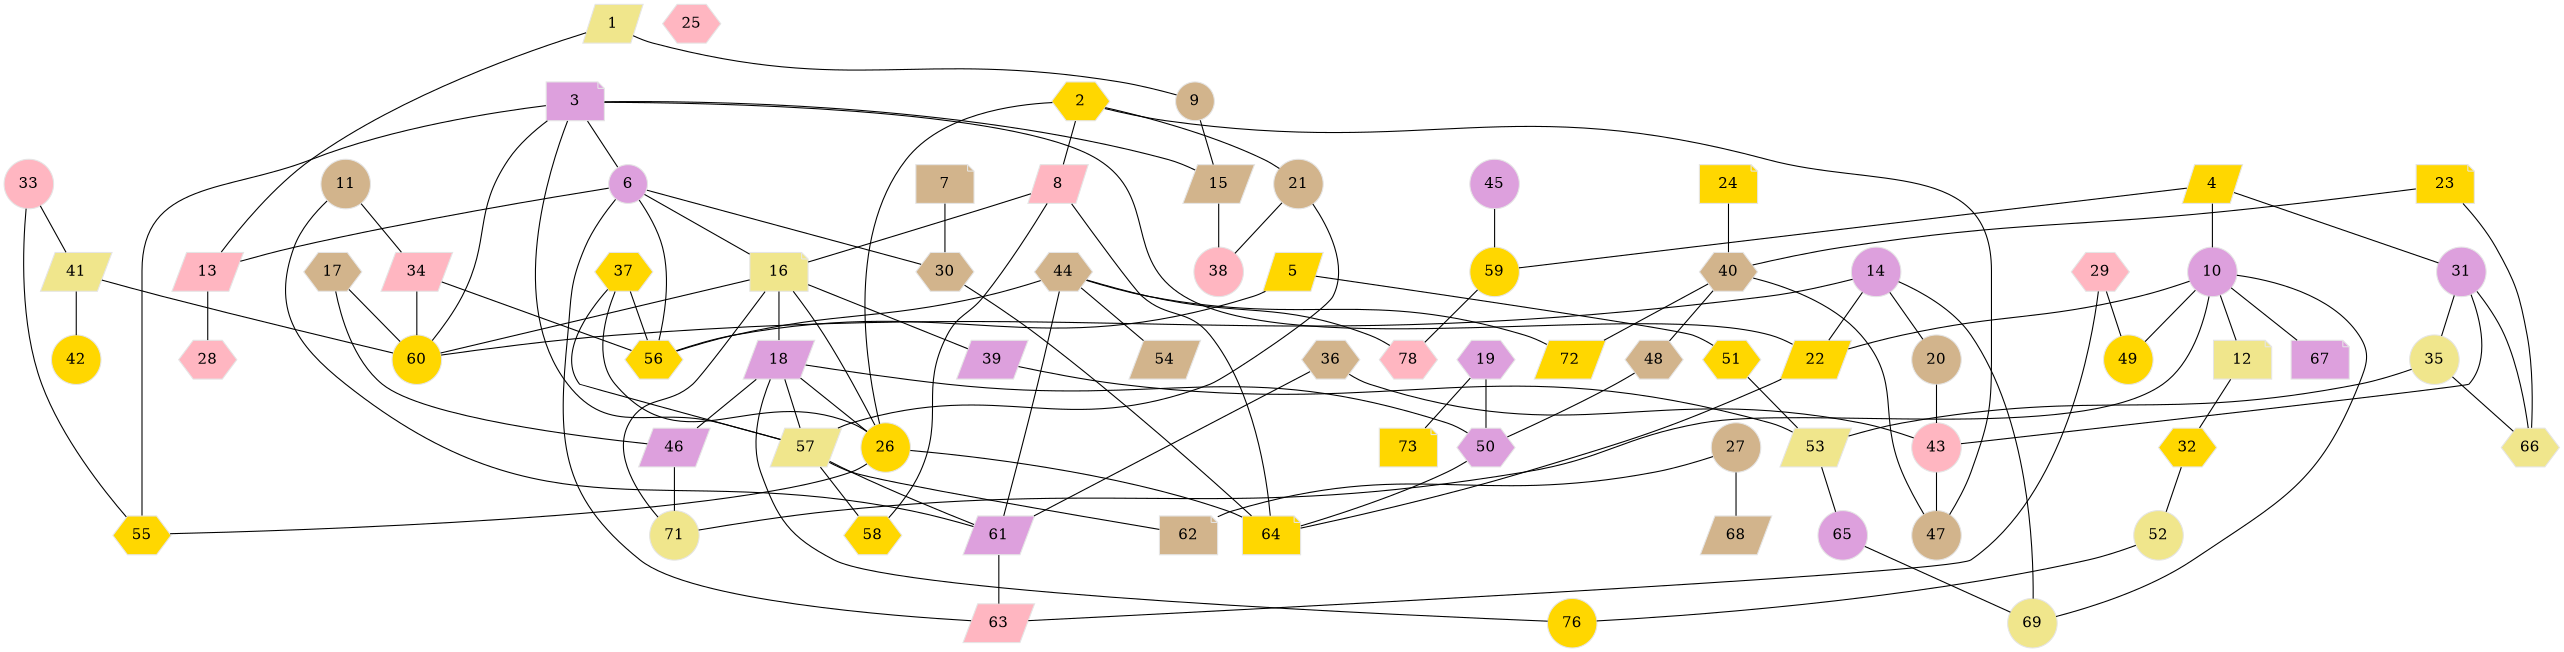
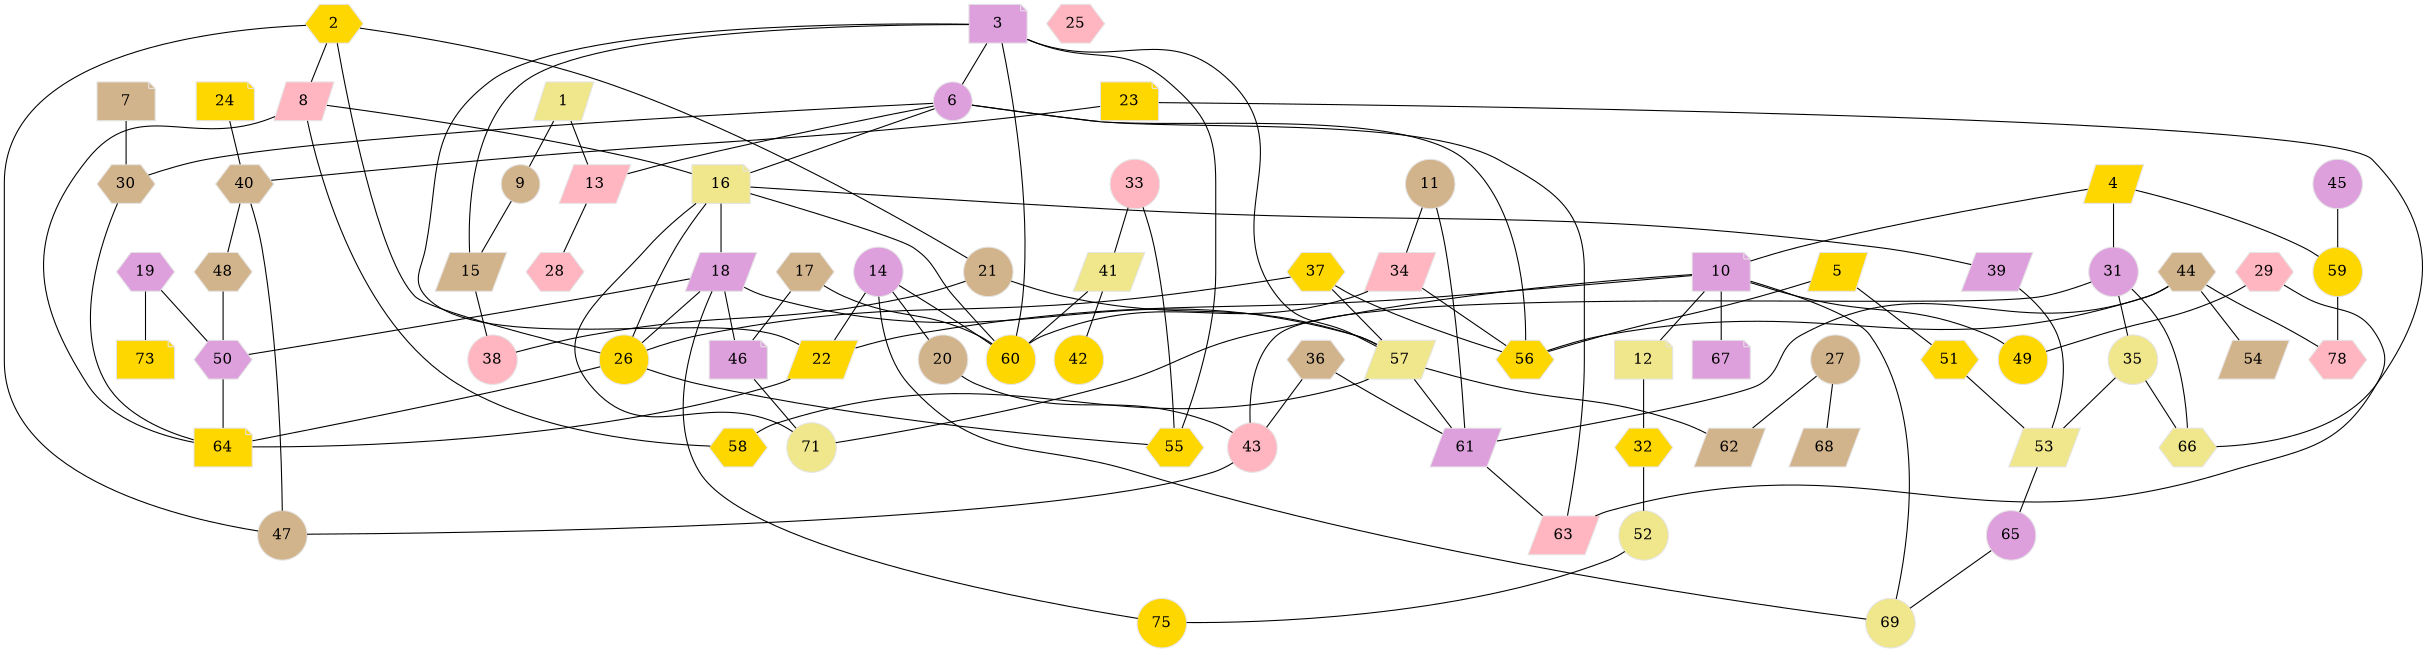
  graph {
    node [color=gray90 fillcolor=gold shape=circle style=filled]
    1 [fillcolor=khaki shape=parallelogram]
    9 [fillcolor=tan]
    13 [fillcolor=lightpink shape=parallelogram]
    15 [fillcolor=tan shape=parallelogram]
    28 [fillcolor=lightpink shape=hexagon]
    50 [fillcolor=plum shape=hexagon]
    64 [shape=note]
    2 [shape=hexagon]
    8 [fillcolor=lightpink shape=parallelogram]
    21 [fillcolor=tan]
    26
    47 [fillcolor=tan]
    16 [fillcolor=khaki shape=note]
    58 [shape=hexagon]
    57 [fillcolor=khaki shape=parallelogram]
    38 [fillcolor=lightpink]
    55 [shape=hexagon]
    3 [fillcolor=plum shape=note]
    6 [fillcolor=plum]
    22 [shape=parallelogram]
    60
    56 [shape=hexagon]
    30 [fillcolor=tan shape=hexagon]
    63 [fillcolor=lightpink shape=parallelogram]
    61 [fillcolor=plum shape=parallelogram]
-   62 [fillcolor=tan shape=note]
+   62 [fillcolor=tan shape=parallelogram]
    4 [shape=parallelogram]
-   10 [fillcolor=plum]
+   10 [fillcolor=plum shape=note]
    31 [fillcolor=plum]
    59
    12 [fillcolor=khaki shape=note]
    49
    67 [fillcolor=plum shape=note]
    69 [fillcolor=khaki]
    71 [fillcolor=khaki]
    43 [fillcolor=lightpink]
    66 [fillcolor=khaki shape=hexagon]
    35 [fillcolor=khaki]
    n39 [fillcolor=lightpink label=78 shape=hexagon]
    5 [shape=parallelogram]
    51 [shape=hexagon]
    18 [fillcolor=plum shape=parallelogram]
    39 [fillcolor=plum shape=parallelogram]
    53 [fillcolor=khaki shape=parallelogram]
    7 [fillcolor=tan shape=note]
    32 [shape=hexagon]
    11 [fillcolor=tan]
    34 [fillcolor=lightpink shape=parallelogram]
    52 [fillcolor=khaki]
    14 [fillcolor=plum]
    20 [fillcolor=tan]
-   46 [fillcolor=plum shape=parallelogram]
-   75 [label=76]
+   46 [fillcolor=plum shape=note]
+   75
    17 [fillcolor=tan shape=hexagon]
    19 [fillcolor=plum shape=hexagon]
    73 [shape=note]
    23 [shape=note]
    40 [fillcolor=tan shape=hexagon]
    48 [fillcolor=tan shape=hexagon]
-   72 [shape=parallelogram]
    24 [shape=note]
    25 [fillcolor=lightpink shape=hexagon]
    27 [fillcolor=tan]
    68 [fillcolor=tan shape=parallelogram]
    29 [fillcolor=lightpink shape=hexagon]
    33 [fillcolor=lightpink]
    41 [fillcolor=khaki shape=parallelogram]
    42
    65 [fillcolor=plum]
    36 [fillcolor=tan shape=hexagon]
    37 [shape=hexagon]
    44 [fillcolor=tan shape=hexagon]
    54 [fillcolor=tan shape=parallelogram]
    45 [fillcolor=plum]
    1 -- 9
    1 -- 13
    9 -- 15
    13 -- 28
    15 -- 38
    50 -- 64
    2 -- 8
    2 -- 21
    2 -- 26
    2 -- 47
    8 -- 64
    8 -- 16
    8 -- 58
    21 -- 57
    21 -- 38
    26 -- 64
    26 -- 55
    16 -- 26
    16 -- 60
    16 -- 71
    16 -- 18
    16 -- 39
    57 -- 58
    57 -- 61
    57 -- 62
    3 -- 15
    3 -- 57
    3 -- 55
    3 -- 6
    3 -- 22
    3 -- 60
    6 -- 13
    6 -- 16
    6 -- 56
    6 -- 30
    6 -- 63
    22 -- 64
    30 -- 64
    61 -- 63
    4 -- 10
    4 -- 31
    4 -- 59
    10 -- 22
    10 -- 12
    10 -- 49
    10 -- 67
    10 -- 69
    10 -- 71
    31 -- 43
    31 -- 66
    31 -- 35
    59 -- n39
    12 -- 32
    43 -- 47
    35 -- 66
    35 -- 53
    5 -- 56
    5 -- 51
    51 -- 53
    18 -- 50
    18 -- 26
    18 -- 57
    18 -- 46
    18 -- 75
    39 -- 53
    53 -- 65
    7 -- 30
    32 -- 52
    11 -- 61
    11 -- 34
    34 -- 60
    34 -- 56
    52 -- 75
    14 -- 22
    14 -- 60
    14 -- 69
    14 -- 20
    20 -- 43
    46 -- 71
    17 -- 60
    17 -- 46
    19 -- 50
    19 -- 73
    23 -- 66
    23 -- 40
    40 -- 47
    40 -- 48
-   40 -- 72
    48 -- 50
    24 -- 40
    27 -- 62
    27 -- 68
    29 -- 63
    29 -- 49
    33 -- 55
    33 -- 41
    41 -- 60
    41 -- 42
    65 -- 69
    36 -- 61
    36 -- 43
    37 -- 26
    37 -- 57
    37 -- 56
    44 -- 56
    44 -- 61
    44 -- n39
-   44 -- 72
    44 -- 54
    45 -- 59
  }
